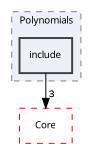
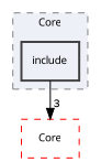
  digraph {
    compound=true
    fontname="Noto Sans"
    node [fillcolor="#edf0f7" fontname="Noto Sans" fontsize=10 shape=box]
    n1 [color=grey25 label=include style="filled,bold,"]
    n2 [color=red label=Core style="dashed,"]
    subgraph cluster_1 {
      bgcolor="#edf0f7"
      fontsize=10
-     label=Polynomials
+     label=Core
      pencolor=grey50
      style="filled,dashed,"
      n1
    }
    n1 -> n2 [fontname="Noto Sans" fontsize=10 headlabel=3 labeldistance=1.5 labelfontname=Helvetica labelfontsize=10]
  }
